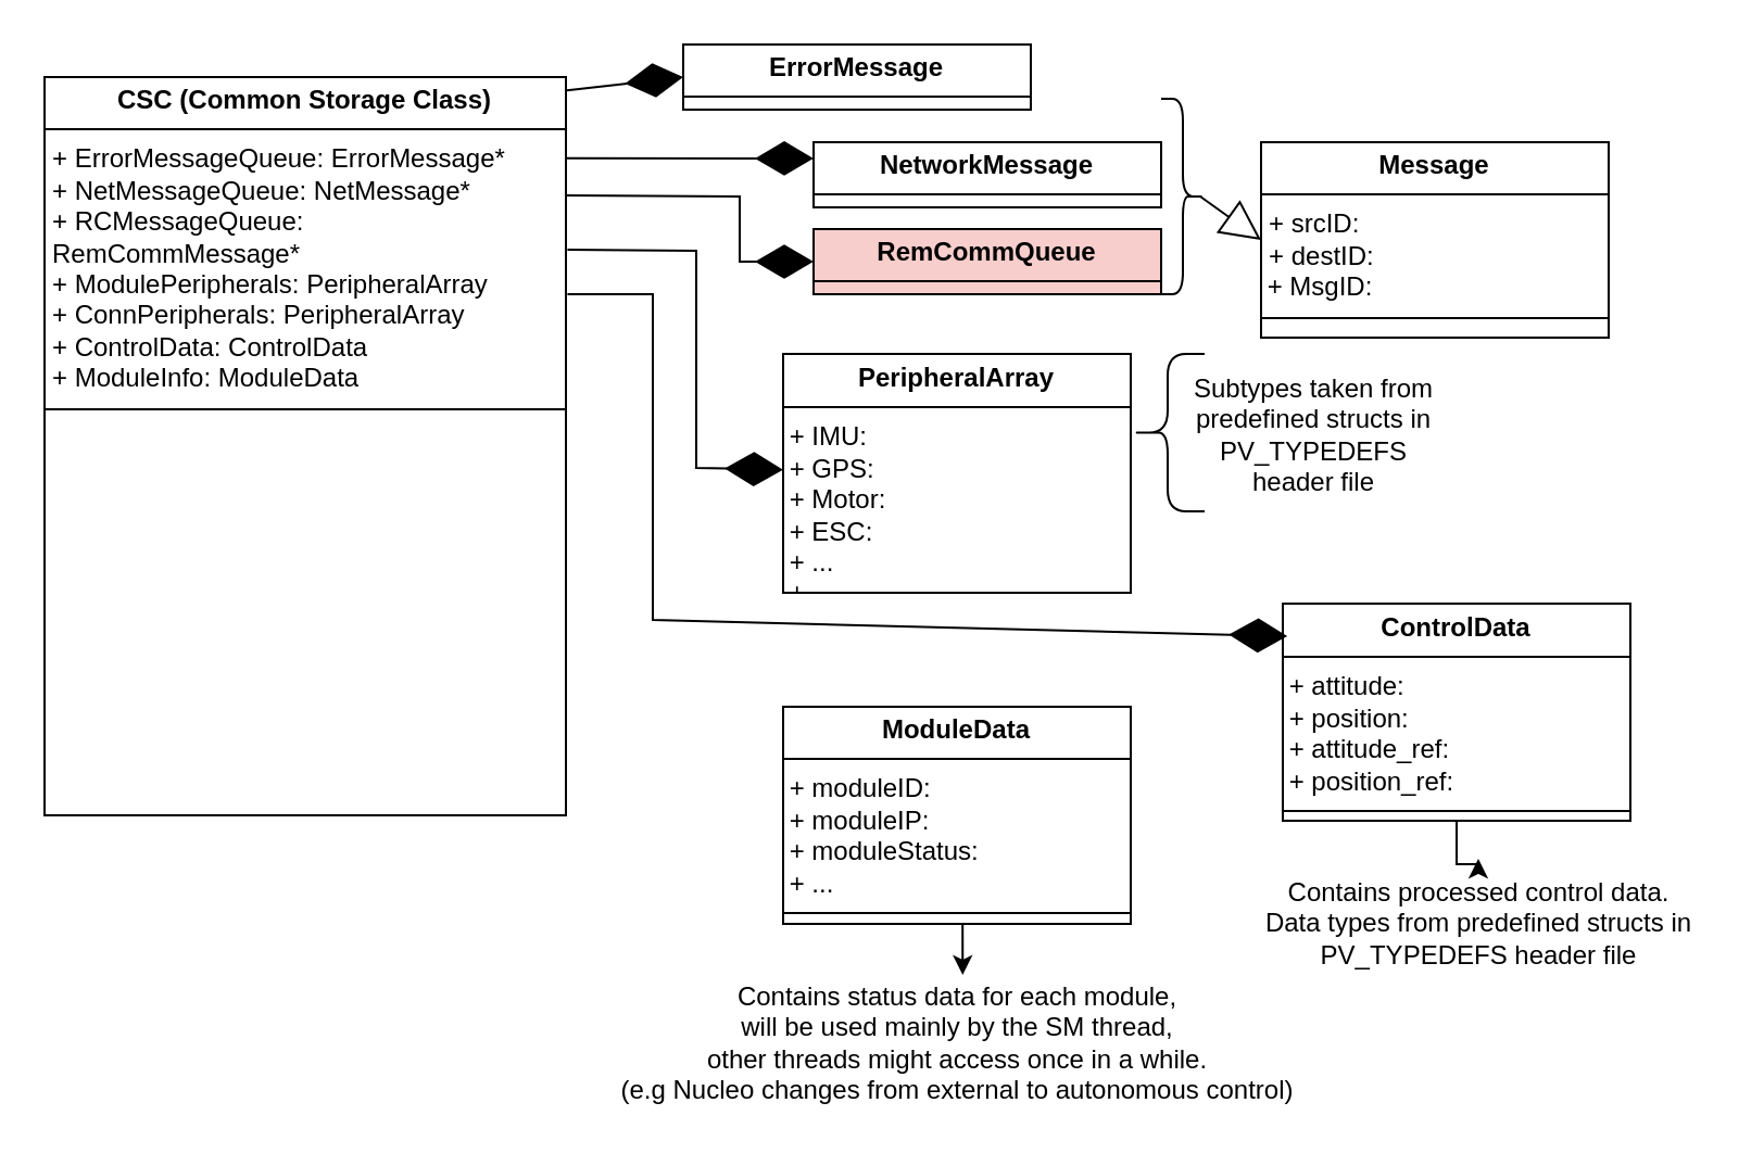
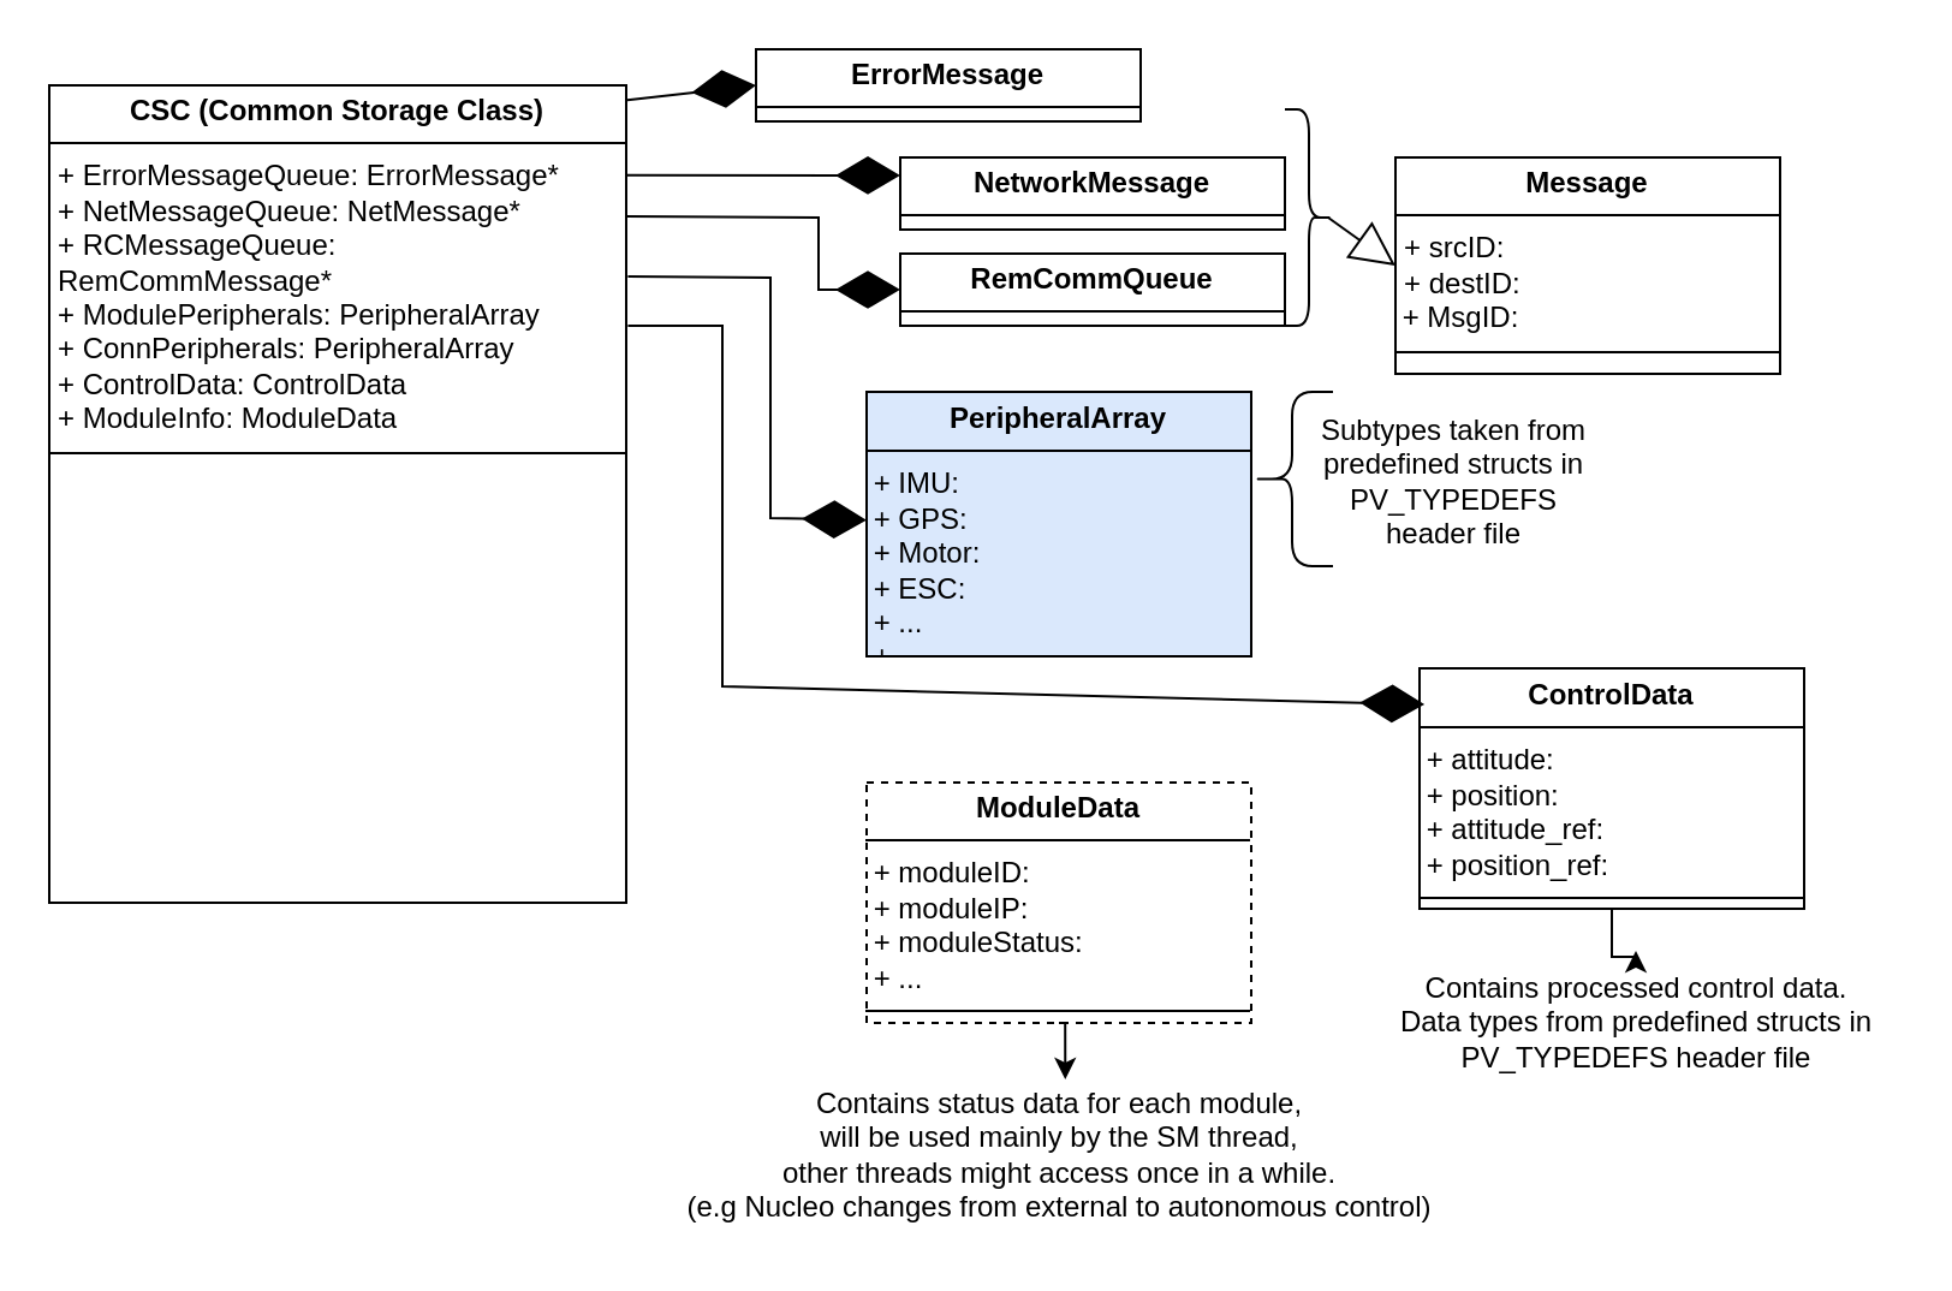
  <mxCell id="0" />
  <mxCell id="1" parent="0" />
  <mxCell id="2" value="&lt;p style=&quot;margin:0px;margin-top:4px;text-align:center;&quot;&gt;&lt;b&gt;CSC (Common Storage Class)&lt;br&gt;&lt;/b&gt;&lt;/p&gt;&lt;hr size=&quot;1&quot; style=&quot;border-style:solid;&quot;&gt;&lt;p style=&quot;margin:0px;margin-left:4px;&quot;&gt;+ ErrorMessageQueue: ErrorMessage*&lt;/p&gt;&lt;p style=&quot;margin:0px;margin-left:4px;&quot;&gt;+ NetMessageQueue: NetMessage*&lt;/p&gt;&lt;p style=&quot;margin:0px;margin-left:4px;&quot;&gt;+ RCMessageQueue:&amp;nbsp; RemCommMessage*&lt;br&gt;&lt;/p&gt;&lt;p style=&quot;margin:0px;margin-left:4px;&quot;&gt;+ ModulePeripherals: PeripheralArray&lt;/p&gt;&lt;p style=&quot;margin:0px;margin-left:4px;&quot;&gt;+ ConnPeripherals: PeripheralArray&lt;/p&gt;&lt;p style=&quot;margin:0px;margin-left:4px;&quot;&gt;+ ControlData: ControlData&lt;br&gt;&lt;/p&gt;&lt;p style=&quot;margin:0px;margin-left:4px;&quot;&gt;+ ModuleInfo: ModuleData &lt;br&gt;&lt;/p&gt;&lt;hr size=&quot;1&quot; style=&quot;border-style:solid;&quot;&gt;&lt;p style=&quot;margin:0px;margin-left:4px;&quot;&gt;&lt;br&gt;&lt;/p&gt;&lt;p style=&quot;margin:0px;margin-left:4px;&quot;&gt;&lt;br&gt;&lt;/p&gt;" style="verticalAlign=top;align=left;overflow=fill;html=1;whiteSpace=wrap;" parent="1" vertex="1"><mxGeometry x="20" y="35" width="240" height="340" as="geometry" /></mxCell>
  <mxCell id="3" value="&lt;p style=&quot;margin:0px;margin-top:4px;text-align:center;&quot;&gt;&lt;b&gt;ErrorMessage&lt;/b&gt;&lt;/p&gt;&lt;hr size=&quot;1&quot; style=&quot;border-style:solid;&quot;&gt;&lt;br&gt;&lt;br&gt;&lt;hr size=&quot;1&quot; style=&quot;border-style:solid;&quot;&gt;" style="verticalAlign=top;align=left;overflow=fill;html=1;whiteSpace=wrap;" parent="1" vertex="1"><mxGeometry x="314" y="20" width="160" height="30" as="geometry" /></mxCell>
  <mxCell id="4" value="&lt;p style=&quot;margin:0px;margin-top:4px;text-align:center;&quot;&gt;&lt;b&gt;NetworkMessage&lt;/b&gt;&lt;/p&gt;&lt;hr size=&quot;1&quot; style=&quot;border-style:solid;&quot;&gt;&lt;p style=&quot;margin:0px;margin-left:4px;&quot;&gt;&lt;br&gt;&lt;/p&gt;&lt;hr size=&quot;1&quot; style=&quot;border-style:solid;&quot;&gt;&lt;p style=&quot;margin:0px;margin-left:4px;&quot;&gt;&lt;br&gt;&lt;/p&gt;" style="verticalAlign=top;align=left;overflow=fill;html=1;whiteSpace=wrap;" parent="1" vertex="1"><mxGeometry x="374" y="65" width="160" height="30" as="geometry" /></mxCell>
  <mxCell id="5" value="&lt;p style=&quot;margin:0px;margin-top:4px;text-align:center;&quot;&gt;&lt;b&gt;Message&lt;/b&gt;&lt;/p&gt;&lt;hr size=&quot;1&quot; style=&quot;border-style:solid;&quot;&gt;&lt;p style=&quot;margin:0px;margin-left:4px;&quot;&gt;+ srcID:&lt;/p&gt;&lt;p style=&quot;margin:0px;margin-left:4px;&quot;&gt;+ destID: &lt;br&gt;&lt;/p&gt;&lt;div&gt;&amp;nbsp;+ MsgID: &lt;br&gt;&lt;/div&gt;&lt;p style=&quot;margin:0px;margin-left:4px;&quot;&gt;&lt;/p&gt;&lt;hr size=&quot;1&quot; style=&quot;border-style:solid;&quot;&gt;&lt;p style=&quot;margin:0px;margin-left:4px;&quot;&gt;+ method(): Type&lt;/p&gt;" style="verticalAlign=top;align=left;overflow=fill;html=1;whiteSpace=wrap;" parent="1" vertex="1"><mxGeometry x="580" y="65" width="160" height="90" as="geometry" /></mxCell>
  <mxCell id="6" value="" style="shape=curlyBracket;whiteSpace=wrap;html=1;rounded=1;flipH=1;labelPosition=right;verticalLabelPosition=middle;align=left;verticalAlign=middle;" parent="1" vertex="1"><mxGeometry x="534" y="45" width="20" height="90" as="geometry" /></mxCell>
  <mxCell id="7" value="&lt;div&gt;&lt;br&gt;&lt;/div&gt;&lt;div&gt;&lt;br&gt;&lt;/div&gt;" style="endArrow=block;endSize=16;endFill=0;html=1;rounded=0;exitX=0.1;exitY=0.5;exitDx=0;exitDy=0;exitPerimeter=0;entryX=0;entryY=0.5;entryDx=0;entryDy=0;" parent="1" source="6" target="5" edge="1"><mxGeometry width="160" relative="1" as="geometry"><mxPoint x="550" y="85" as="sourcePoint" /><mxPoint x="710" y="85" as="targetPoint" /></mxGeometry></mxCell>
  <mxCell id="8" value="" style="endArrow=diamondThin;endFill=1;endSize=24;html=1;rounded=0;entryX=0;entryY=0.5;entryDx=0;entryDy=0;exitX=1.002;exitY=0.018;exitDx=0;exitDy=0;exitPerimeter=0;" parent="1" source="2" target="3" edge="1"><mxGeometry width="160" relative="1" as="geometry"><mxPoint x="270" y="70" as="sourcePoint" /><mxPoint x="430" y="75" as="targetPoint" /></mxGeometry></mxCell>
  <mxCell id="9" value="" style="endArrow=diamondThin;endFill=1;endSize=24;html=1;rounded=0;entryX=0;entryY=0.25;entryDx=0;entryDy=0;exitX=1;exitY=0.11;exitDx=0;exitDy=0;exitPerimeter=0;" parent="1" source="2" target="4" edge="1"><mxGeometry width="160" relative="1" as="geometry"><mxPoint x="270" y="103" as="sourcePoint" /><mxPoint x="370" y="105" as="targetPoint" /></mxGeometry></mxCell>
  <mxCell id="10" value="" style="endArrow=diamondThin;endFill=1;endSize=24;html=1;rounded=0;exitX=1.003;exitY=0.234;exitDx=0;exitDy=0;exitPerimeter=0;" parent="1" source="2" target="11" edge="1"><mxGeometry width="160" relative="1" as="geometry"><mxPoint x="290" y="115" as="sourcePoint" /><mxPoint x="370" y="205" as="targetPoint" /><Array as="points"><mxPoint x="320" y="115" /><mxPoint x="320" y="215" /></Array></mxGeometry></mxCell>
- <mxCell id="11" value="&lt;p style=&quot;margin:0px;margin-top:4px;text-align:center;&quot;&gt;&lt;b&gt;PeripheralArray&lt;/b&gt;&lt;/p&gt;&lt;hr size=&quot;1&quot; style=&quot;border-style:solid;&quot;&gt;&lt;div&gt;&amp;nbsp;+ IMU:&lt;/div&gt;&lt;div&gt;&amp;nbsp;+ GPS:&lt;/div&gt;&lt;div&gt;&amp;nbsp;+ Motor:&lt;/div&gt;&lt;div&gt;&amp;nbsp;+ ESC:&lt;/div&gt;&lt;div&gt;&amp;nbsp;+ ...&lt;/div&gt;&lt;div&gt;&amp;nbsp;+ &lt;br&gt;&lt;/div&gt;&lt;p style=&quot;margin:0px;margin-left:4px;&quot;&gt;&lt;/p&gt;&lt;hr size=&quot;1&quot; style=&quot;border-style:solid;&quot;&gt;&lt;p style=&quot;margin:0px;margin-left:4px;&quot;&gt;&lt;br&gt;&lt;/p&gt;" style="verticalAlign=top;align=left;overflow=fill;html=1;whiteSpace=wrap;" parent="1" vertex="1"><mxGeometry x="360" y="162.5" width="160" height="110" as="geometry" /></mxCell>
+ <mxCell id="11" value="&lt;p style=&quot;margin:0px;margin-top:4px;text-align:center;&quot;&gt;&lt;b&gt;PeripheralArray&lt;/b&gt;&lt;/p&gt;&lt;hr size=&quot;1&quot; style=&quot;border-style:solid;&quot;&gt;&lt;div&gt;&amp;nbsp;+ IMU:&lt;/div&gt;&lt;div&gt;&amp;nbsp;+ GPS:&lt;/div&gt;&lt;div&gt;&amp;nbsp;+ Motor:&lt;/div&gt;&lt;div&gt;&amp;nbsp;+ ESC:&lt;/div&gt;&lt;div&gt;&amp;nbsp;+ ...&lt;/div&gt;&lt;div&gt;&amp;nbsp;+ &lt;br&gt;&lt;/div&gt;&lt;p style=&quot;margin:0px;margin-left:4px;&quot;&gt;&lt;/p&gt;&lt;hr size=&quot;1&quot; style=&quot;border-style:solid;&quot;&gt;&lt;p style=&quot;margin:0px;margin-left:4px;&quot;&gt;&lt;br&gt;&lt;/p&gt;" style="verticalAlign=top;align=left;overflow=fill;html=1;whiteSpace=wrap;fillColor=#dae8fc;" parent="1" vertex="1"><mxGeometry x="360" y="162.5" width="160" height="110" as="geometry" /></mxCell>
  <mxCell id="12" value="" style="shape=curlyBracket;whiteSpace=wrap;html=1;rounded=1;labelPosition=left;verticalLabelPosition=middle;align=right;verticalAlign=middle;size=0.5;" parent="1" vertex="1"><mxGeometry x="520" y="162.5" width="34" height="72.5" as="geometry" /></mxCell>
  <mxCell id="13" value="&lt;div&gt;Subtypes taken from&lt;/div&gt;&lt;div&gt;&amp;nbsp;predefined structs in&amp;nbsp;&lt;/div&gt;&lt;div&gt;PV_TYPEDEFS&lt;/div&gt;&lt;div&gt;header file&lt;br&gt;&lt;/div&gt;" style="text;html=1;align=center;verticalAlign=middle;resizable=0;points=[];autosize=1;strokeColor=none;fillColor=none;" parent="1" vertex="1"><mxGeometry x="534" y="165" width="140" height="70" as="geometry" /></mxCell>
  <mxCell id="14" style="edgeStyle=orthogonalEdgeStyle;rounded=0;orthogonalLoop=1;jettySize=auto;html=1;exitX=0.5;exitY=1;exitDx=0;exitDy=0;" parent="1" source="15" target="17" edge="1"><mxGeometry relative="1" as="geometry" /></mxCell>
  <mxCell id="15" value="&lt;p style=&quot;margin:0px;margin-top:4px;text-align:center;&quot;&gt;&lt;b&gt;ControlData&lt;/b&gt;&lt;/p&gt;&lt;hr size=&quot;1&quot; style=&quot;border-style:solid;&quot;&gt;&lt;div&gt;&amp;nbsp;+ attitude:&lt;/div&gt;&lt;div&gt;&amp;nbsp;+ position:&lt;/div&gt;&lt;div&gt;&amp;nbsp;+ attitude_ref:&lt;/div&gt;&lt;div&gt;&amp;nbsp;+ position_ref: &lt;br&gt;&lt;/div&gt;&lt;hr size=&quot;1&quot; style=&quot;border-style:solid;&quot;&gt;" style="verticalAlign=top;align=left;overflow=fill;html=1;whiteSpace=wrap;" parent="1" vertex="1"><mxGeometry x="590" y="277.5" width="160" height="100" as="geometry" /></mxCell>
- <mxCell id="16" value="&lt;p style=&quot;margin:0px;margin-top:4px;text-align:center;&quot;&gt;&lt;b&gt;ModuleData&lt;/b&gt;&lt;/p&gt;&lt;hr size=&quot;1&quot; style=&quot;border-style:solid;&quot;&gt;&lt;div&gt;&amp;nbsp;+ moduleID:&lt;/div&gt;&lt;div&gt;&amp;nbsp;+ moduleIP:&lt;/div&gt;&lt;div&gt;&amp;nbsp;+ moduleStatus:&lt;/div&gt;&lt;div&gt;&amp;nbsp;+ ...&lt;br&gt;&lt;/div&gt;&lt;hr size=&quot;1&quot; style=&quot;border-style:solid;&quot;&gt;" style="verticalAlign=top;align=left;overflow=fill;html=1;whiteSpace=wrap;" parent="1" vertex="1"><mxGeometry x="360" y="325" width="160" height="100" as="geometry" /></mxCell>
+ <mxCell id="16" value="&lt;p style=&quot;margin:0px;margin-top:4px;text-align:center;&quot;&gt;&lt;b&gt;ModuleData&lt;/b&gt;&lt;/p&gt;&lt;hr size=&quot;1&quot; style=&quot;border-style:solid;&quot;&gt;&lt;div&gt;&amp;nbsp;+ moduleID:&lt;/div&gt;&lt;div&gt;&amp;nbsp;+ moduleIP:&lt;/div&gt;&lt;div&gt;&amp;nbsp;+ moduleStatus:&lt;/div&gt;&lt;div&gt;&amp;nbsp;+ ...&lt;br&gt;&lt;/div&gt;&lt;hr size=&quot;1&quot; style=&quot;border-style:solid;&quot;&gt;" style="verticalAlign=top;align=left;overflow=fill;html=1;whiteSpace=wrap;dashed=1;" parent="1" vertex="1"><mxGeometry x="360" y="325" width="160" height="100" as="geometry" /></mxCell>
  <mxCell id="17" value="&lt;div&gt;Contains processed control data.&lt;/div&gt;&lt;div&gt;Data types from predefined structs in&lt;/div&gt;&lt;div&gt;PV_TYPEDEFS header file&lt;br&gt;&lt;/div&gt;" style="text;html=1;align=center;verticalAlign=middle;resizable=0;points=[];autosize=1;strokeColor=none;fillColor=none;" parent="1" vertex="1"><mxGeometry x="570" y="395" width="220" height="60" as="geometry" /></mxCell>
  <mxCell id="18" value="&lt;div&gt;Contains status data for each module,&lt;/div&gt;&lt;div&gt;will be used mainly by the SM thread,&lt;/div&gt;&lt;div&gt;other threads might access once in a while.&lt;br&gt;&lt;/div&gt;&lt;div&gt;(e.g Nucleo changes from external to autonomous control)&lt;br&gt;&lt;/div&gt;" style="text;html=1;align=center;verticalAlign=middle;resizable=0;points=[];autosize=1;strokeColor=none;fillColor=none;" parent="1" vertex="1"><mxGeometry x="275" y="445" width="330" height="70" as="geometry" /></mxCell>
  <mxCell id="19" style="edgeStyle=orthogonalEdgeStyle;rounded=0;orthogonalLoop=1;jettySize=auto;html=1;exitX=0.5;exitY=1;exitDx=0;exitDy=0;entryX=0.508;entryY=0.05;entryDx=0;entryDy=0;entryPerimeter=0;" parent="1" source="16" target="18" edge="1"><mxGeometry relative="1" as="geometry" /></mxCell>
  <mxCell id="20" value="" style="endArrow=diamondThin;endFill=1;endSize=24;html=1;rounded=0;exitX=1.003;exitY=0.294;exitDx=0;exitDy=0;exitPerimeter=0;entryX=0.013;entryY=0.15;entryDx=0;entryDy=0;entryPerimeter=0;" parent="1" source="2" target="15" edge="1"><mxGeometry width="160" relative="1" as="geometry"><mxPoint x="280" y="135" as="sourcePoint" /><mxPoint x="600" y="285" as="targetPoint" /><Array as="points"><mxPoint x="300" y="135" /><mxPoint x="300" y="285" /></Array></mxGeometry></mxCell>
  <mxCell id="21" value="" style="endArrow=diamondThin;endFill=1;endSize=24;html=1;rounded=0;entryX=0;entryY=0.5;entryDx=0;entryDy=0;exitX=1;exitY=0.11;exitDx=0;exitDy=0;exitPerimeter=0;" parent="1" edge="1"><mxGeometry width="160" relative="1" as="geometry"><mxPoint x="260" y="89.5" as="sourcePoint" /><mxPoint x="374" y="120" as="targetPoint" /><Array as="points"><mxPoint x="340" y="90" /><mxPoint x="340" y="120" /></Array></mxGeometry></mxCell>
- <mxCell id="22" value="&lt;p style=&quot;margin:0px;margin-top:4px;text-align:center;&quot;&gt;&lt;b&gt;RemCommQueue&lt;/b&gt;&lt;br&gt;&lt;/p&gt;&lt;hr size=&quot;1&quot; style=&quot;border-style:solid;&quot;&gt;&lt;br&gt;&lt;hr size=&quot;1&quot; style=&quot;border-style:solid;&quot;&gt;" style="verticalAlign=top;align=left;overflow=fill;html=1;whiteSpace=wrap;fillColor=#f8cecc;" parent="1" vertex="1"><mxGeometry x="374" y="105" width="160" height="30" as="geometry" /></mxCell>
+ <mxCell id="22" value="&lt;p style=&quot;margin:0px;margin-top:4px;text-align:center;&quot;&gt;&lt;b&gt;RemCommQueue&lt;/b&gt;&lt;br&gt;&lt;/p&gt;&lt;hr size=&quot;1&quot; style=&quot;border-style:solid;&quot;&gt;&lt;br&gt;&lt;hr size=&quot;1&quot; style=&quot;border-style:solid;&quot;&gt;" style="verticalAlign=top;align=left;overflow=fill;html=1;whiteSpace=wrap;" parent="1" vertex="1"><mxGeometry x="374" y="105" width="160" height="30" as="geometry" /></mxCell>
